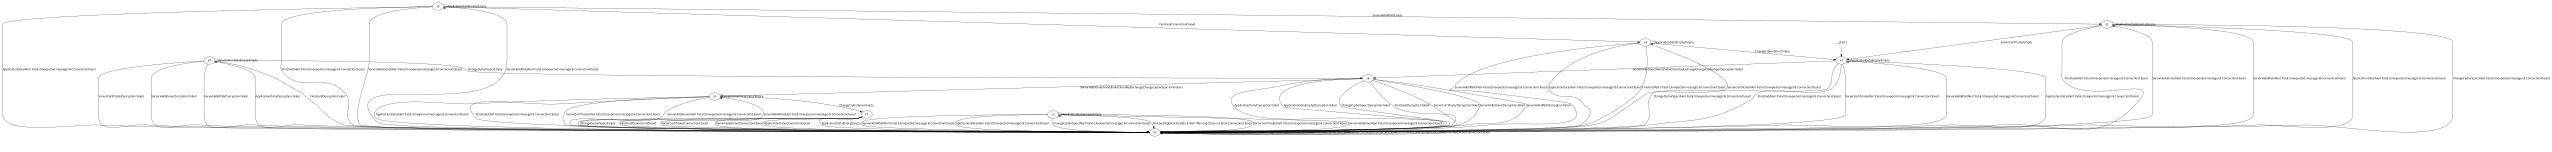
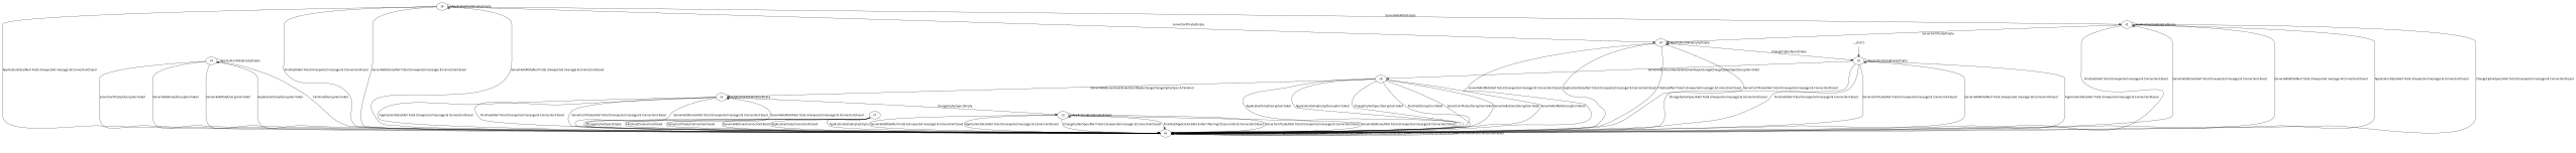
  digraph {
    fontname="IBM Plex Sans"
    node [fontname="IBM Plex Sans"]
    edge [fontname="IBM Plex Sans"]
    n1 [label=__start1 shape=none]
    s0
    s6
    s8
    s9
    s7
    s5
    s1
    s4
    s2
    s3
    n1 -> s0
    s0 -> s0 [label="ApplicationDataEmpty/Empty"]
    s0 -> s6 [label="ApplicationData/Alert Fatal (Unexpected message) & ConnectionClosed"]
    s0 -> s6 [label="ChangeCipherSpec/Alert Fatal (Unexpected message) & ConnectionClosed"]
    s0 -> s6 [label="Finished/Alert Fatal (Unexpected message) & ConnectionClosed"]
    s0 -> s6 [label="ServerCertificate/Alert Fatal (Unexpected message) & ConnectionClosed"]
    s0 -> s6 [label="ServerHelloRSA/Alert Fatal (Unexpected message) & ConnectionClosed"]
    s0 -> s8 [label="ServerHelloDone/HandshakeClientKeyExchangeChangeCipherSpecDecryption failed"]
    s6 -> s6 [label="ApplicationData/ConnectionClosed"]
    s6 -> s6 [label="ApplicationDataEmpty/ConnectionClosed"]
    s6 -> s6 [label="ChangeCipherSpec/ConnectionClosed"]
    s6 -> s6 [label="Finished/ConnectionClosed"]
    s6 -> s6 [label="ServerCertificate/ConnectionClosed"]
    s6 -> s6 [label="ServerHelloDone/ConnectionClosed"]
    s6 -> s6 [label="ServerHelloRSA/ConnectionClosed"]
    s8 -> s6 [label="ApplicationData/Decryption failed"]
    s8 -> s6 [label="ApplicationDataEmpty/Decryption failed"]
    s8 -> s6 [label="ChangeCipherSpec/Decryption failed"]
    s8 -> s6 [label="Finished/Decryption failed"]
    s8 -> s6 [label="ServerCertificate/Decryption failed"]
    s8 -> s6 [label="ServerHelloDone/Decryption failed"]
    s8 -> s6 [label="ServerHelloRSA/Decryption failed"]
    s8 -> s3 [label="ServerHelloDone/HandshakeClientKeyExchangeChangeCipherSpec & Finished"]
    s9 -> s6 [label="ApplicationData/Decryption failed"]
    s9 -> s6 [label="Finished/Decryption failed"]
    s9 -> s6 [label="ServerCertificate/Decryption failed"]
    s9 -> s6 [label="ServerHelloDone/Decryption failed"]
    s9 -> s6 [label="ServerHelloRSA/Decryption failed"]
-   s9 -> s8 [label="ChangeCipherSpec/Empty"]
    s9 -> s9 [label="ApplicationDataEmpty/Empty"]
    s7 -> s6 [label="ApplicationData/ConnectionClosed"]
    s7 -> s6 [label="ApplicationDataEmpty/Empty"]
    s7 -> s6 [label="ChangeCipherSpec/Empty"]
    s7 -> s6 [label="Finished/ConnectionClosed"]
    s7 -> s6 [label="ServerCertificate/ConnectionClosed"]
    s7 -> s6 [label="ServerHelloDone/ConnectionClosed"]
    s5 -> s6 [label="ApplicationData/Alert Fatal (Unexpected message) & ConnectionClosed"]
    s5 -> s6 [label="Finished/Alert Fatal (Unexpected message) & ConnectionClosed"]
    s5 -> s6 [label="ServerHelloDone/Alert Fatal (Unexpected message) & ConnectionClosed"]
    s5 -> s6 [label="ServerHelloRSA/Alert Fatal (Unexpected message) & ConnectionClosed"]
    s5 -> s5 [label="ApplicationDataEmpty/Empty"]
    s5 -> s1 [label="ServerHelloRSA/Empty"]
-   s5 -> s4 [label="Finished/ConnectionClosed"]
-   s1 -> s0 [label="ServerCertificate/Empty"]
+   s5 -> s4 [label="ServerCertificate/Empty"]
+   s1 -> s4 [label="ServerCertificate/Empty"]
    s1 -> s6 [label="ApplicationData/Alert Fatal (Unexpected message) & ConnectionClosed"]
    s1 -> s6 [label="ChangeCipherSpec/Alert Fatal (Unexpected message) & ConnectionClosed"]
    s1 -> s6 [label="Finished/Alert Fatal (Unexpected message) & ConnectionClosed"]
    s1 -> s6 [label="ServerHelloDone/Alert Fatal (Unexpected message) & ConnectionClosed"]
    s1 -> s6 [label="ServerHelloRSA/Alert Fatal (Unexpected message) & ConnectionClosed"]
    s1 -> s1 [label="ApplicationDataEmpty/Empty"]
    s4 -> s0 [label="ChangeCipherSpec/Empty"]
    s4 -> s6 [label="ApplicationData/Alert Fatal (Unexpected message) & ConnectionClosed"]
    s4 -> s6 [label="Finished/Alert Fatal (Unexpected message) & ConnectionClosed"]
    s4 -> s6 [label="ServerCertificate/Alert Fatal (Unexpected message) & ConnectionClosed"]
    s4 -> s6 [label="ServerHelloRSA/Alert Fatal (Unexpected message) & ConnectionClosed"]
    s4 -> s4 [label="ApplicationDataEmpty/Empty"]
    s2 -> s6 [label="ApplicationData/Alert Fatal (Unexpected message) & ConnectionClosed"]
    s2 -> s6 [label="ChangeCipherSpec/Alert Fatal (Unexpected message) & ConnectionClosed"]
    s2 -> s6 [label="Finished/ApplicationData & Alert Warning (Close notify) & ConnectionClosed"]
    s2 -> s6 [label="ServerCertificate/Alert Fatal (Unexpected message) & ConnectionClosed"]
    s2 -> s6 [label="ServerHelloDone/Alert Fatal (Unexpected message) & ConnectionClosed"]
    s2 -> s6 [label="ServerHelloRSA/Alert Fatal (Unexpected message) & ConnectionClosed"]
    s2 -> s2 [label="ApplicationDataEmpty/Empty"]
    s3 -> s6 [label="ApplicationData/Alert Fatal (Unexpected message) & ConnectionClosed"]
    s3 -> s6 [label="Finished/Alert Fatal (Unexpected message) & ConnectionClosed"]
    s3 -> s6 [label="ServerCertificate/Alert Fatal (Unexpected message) & ConnectionClosed"]
    s3 -> s6 [label="ServerHelloDone/Alert Fatal (Unexpected message) & ConnectionClosed"]
    s3 -> s6 [label="ServerHelloRSA/Alert Fatal (Unexpected message) & ConnectionClosed"]
-   s3 -> s7 [label="ChangeCipherSpec/Empty"]
+   s3 -> s2 [label="ChangeCipherSpec/Empty"]
    s3 -> s3 [label="ApplicationDataEmpty/Empty"]
  }
